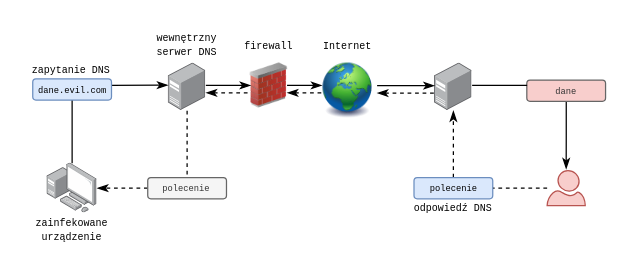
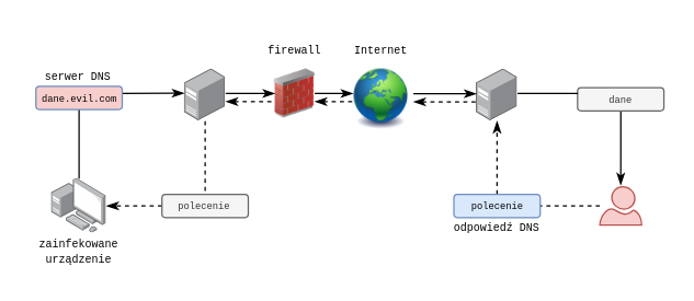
  <mxCell id="0" />
  <mxCell id="1" parent="0" />
  <mxCell id="2" style="edgeStyle=orthogonalEdgeStyle;rounded=0;orthogonalLoop=1;jettySize=auto;html=1;endArrow=none;endFill=0;" edge="1" parent="1" source="3" target="17"><mxGeometry relative="1" as="geometry" /></mxCell>
  <mxCell id="3" value="" style="image;points=[];aspect=fixed;html=1;align=center;shadow=0;dashed=0;image=img/lib/allied_telesis/computer_and_terminals/Personal_Computer_with_Server.svg;" vertex="1" parent="1"><mxGeometry x="37" y="130" width="40" height="40" as="geometry" /></mxCell>
  <mxCell id="4" value="&lt;p style=&quot;line-height: 80%;&quot;&gt;&lt;font style=&quot;font-size: 8px;&quot; face=&quot;Courier New&quot;&gt;zainfekowane urządzenie&lt;/font&gt;&lt;/p&gt;" style="text;html=1;strokeColor=none;fillColor=none;align=center;verticalAlign=middle;whiteSpace=wrap;rounded=0;" vertex="1" parent="1"><mxGeometry x="22" y="168" width="70" height="30" as="geometry" /></mxCell>
  <mxCell id="5" style="edgeStyle=orthogonalEdgeStyle;rounded=0;orthogonalLoop=1;jettySize=auto;html=1;entryX=0.5;entryY=0;entryDx=0;entryDy=0;endArrow=none;endFill=0;dashed=1;" edge="1" parent="1" source="6" target="24"><mxGeometry relative="1" as="geometry" /></mxCell>
  <mxCell id="6" value="" style="image;points=[];aspect=fixed;html=1;align=center;shadow=0;dashed=0;image=img/lib/allied_telesis/computer_and_terminals/Server_Desktop.svg;" vertex="1" parent="1"><mxGeometry x="134" y="50" width="29.98" height="38" as="geometry" /></mxCell>
- <mxCell id="7" value="&lt;p style=&quot;line-height: 80%;&quot;&gt;&lt;font style=&quot;font-size: 8px;&quot; face=&quot;Courier New&quot;&gt;wewnętrzny serwer DNS&lt;/font&gt;&lt;/p&gt;" style="text;html=1;strokeColor=none;fillColor=none;align=center;verticalAlign=middle;whiteSpace=wrap;rounded=0;" vertex="1" parent="1"><mxGeometry x="113.99" y="20" width="70" height="30" as="geometry" /></mxCell>
  <mxCell id="8" value="" style="image;points=[];aspect=fixed;html=1;align=center;shadow=0;dashed=0;image=img/lib/allied_telesis/computer_and_terminals/Server_Desktop.svg;" vertex="1" parent="1"><mxGeometry x="347.01" y="50" width="29.98" height="38" as="geometry" /></mxCell>
  <mxCell id="9" value="" style="image;html=1;image=img/lib/clip_art/networking/Firewall_02_128x128.png" vertex="1" parent="1"><mxGeometry x="195.99" y="50" width="36.98" height="36" as="geometry" /></mxCell>
  <mxCell id="10" value="&lt;p style=&quot;line-height: 100%;&quot;&gt;&lt;font face=&quot;Courier New&quot;&gt;&lt;span style=&quot;font-size: 8px;&quot;&gt;firewall&lt;/span&gt;&lt;/font&gt;&lt;/p&gt;" style="text;html=1;strokeColor=none;fillColor=none;align=center;verticalAlign=middle;whiteSpace=wrap;rounded=0;" vertex="1" parent="1"><mxGeometry x="192.97" y="30" width="43.02" height="10" as="geometry" /></mxCell>
  <mxCell id="11" style="edgeStyle=orthogonalEdgeStyle;rounded=0;orthogonalLoop=1;jettySize=auto;html=1;endArrow=classicThin;endFill=1;" edge="1" parent="1"><mxGeometry relative="1" as="geometry"><mxPoint x="347" y="68" as="targetPoint" /><mxPoint x="300.99" y="68" as="sourcePoint" /></mxGeometry></mxCell>
  <mxCell id="12" value="" style="image;html=1;image=img/lib/clip_art/general/Earth_globe_128x128.png" vertex="1" parent="1"><mxGeometry x="254" y="50" width="46.99" height="44" as="geometry" /></mxCell>
  <mxCell id="13" value="&lt;p style=&quot;line-height: 100%;&quot;&gt;&lt;font face=&quot;Courier New&quot;&gt;&lt;span style=&quot;font-size: 8px;&quot;&gt;Internet&lt;/span&gt;&lt;/font&gt;&lt;/p&gt;" style="text;html=1;strokeColor=none;fillColor=none;align=center;verticalAlign=middle;whiteSpace=wrap;rounded=0;" vertex="1" parent="1"><mxGeometry x="255.98" y="30" width="43.02" height="10" as="geometry" /></mxCell>
  <mxCell id="14" style="edgeStyle=orthogonalEdgeStyle;rounded=0;orthogonalLoop=1;jettySize=auto;html=1;entryX=1;entryY=0.5;entryDx=0;entryDy=0;endArrow=none;endFill=0;dashed=1;" edge="1" parent="1" source="15" target="22"><mxGeometry relative="1" as="geometry" /></mxCell>
  <mxCell id="15" value="" style="verticalLabelPosition=bottom;html=1;verticalAlign=top;align=center;strokeColor=#b85450;fillColor=#f8cecc;shape=mxgraph.azure.user;" vertex="1" parent="1"><mxGeometry x="437" y="136" width="30.5" height="28" as="geometry" /></mxCell>
  <mxCell id="16" style="edgeStyle=orthogonalEdgeStyle;rounded=0;orthogonalLoop=1;jettySize=auto;html=1;entryX=-0.007;entryY=0.544;entryDx=0;entryDy=0;entryPerimeter=0;endArrow=classicThin;endFill=1;" edge="1" parent="1"><mxGeometry relative="1" as="geometry"><mxPoint x="88.5" y="68" as="sourcePoint" /><mxPoint x="133.79" y="67.672" as="targetPoint" /><Array as="points"><mxPoint x="134" y="68" /></Array></mxGeometry></mxCell>
- <mxCell id="17" value="&lt;p style=&quot;line-height: 110%;&quot;&gt;&lt;font style=&quot;font-size: 7px;&quot; face=&quot;Courier New&quot;&gt;dane.evil.com&lt;/font&gt;&lt;/p&gt;" style="rounded=1;whiteSpace=wrap;html=1;fillColor=#dae8fc;strokeColor=#6c8ebf;" vertex="1" parent="1"><mxGeometry x="25.5" y="62.5" width="63" height="17" as="geometry" /></mxCell>
- <mxCell id="18" value="&lt;p style=&quot;line-height: 80%;&quot;&gt;&lt;font face=&quot;Courier New&quot;&gt;&lt;span style=&quot;font-size: 8px;&quot;&gt;zapytanie DNS&lt;/span&gt;&lt;/font&gt;&lt;/p&gt;" style="text;html=1;strokeColor=none;fillColor=none;align=center;verticalAlign=middle;whiteSpace=wrap;rounded=0;" vertex="1" parent="1"><mxGeometry x="20.49" y="50" width="73.02" height="10" as="geometry" /></mxCell>
+ <mxCell id="17" value="&lt;p style=&quot;line-height: 110%;&quot;&gt;&lt;font style=&quot;font-size: 7px;&quot; face=&quot;Courier New&quot;&gt;dane.evil.com&lt;/font&gt;&lt;/p&gt;" style="rounded=1;whiteSpace=wrap;html=1;fillColor=#f8cecc;strokeColor=#6c8ebf;" vertex="1" parent="1"><mxGeometry x="25.5" y="62.5" width="63" height="17" as="geometry" /></mxCell>
+ <mxCell id="18" value="&lt;p style=&quot;line-height: 80%;&quot;&gt;&lt;font face=&quot;Courier New&quot;&gt;&lt;span style=&quot;font-size: 8px;&quot;&gt;serwer DNS&lt;/span&gt;&lt;/font&gt;&lt;/p&gt;" style="text;html=1;strokeColor=none;fillColor=none;align=center;verticalAlign=middle;whiteSpace=wrap;rounded=0;" vertex="1" parent="1"><mxGeometry x="20.49" y="50" width="73.02" height="10" as="geometry" /></mxCell>
  <mxCell id="19" style="edgeStyle=orthogonalEdgeStyle;rounded=0;orthogonalLoop=1;jettySize=auto;html=1;endArrow=classicThin;endFill=1;" edge="1" parent="1" source="20"><mxGeometry relative="1" as="geometry"><mxPoint x="452.25" y="134.833" as="targetPoint" /></mxGeometry></mxCell>
- <mxCell id="20" value="&lt;p style=&quot;line-height: 110%;&quot;&gt;&lt;font style=&quot;font-size: 7px;&quot; face=&quot;Courier New&quot;&gt;dane&lt;/font&gt;&lt;/p&gt;" style="rounded=1;whiteSpace=wrap;html=1;fillColor=#f8cecc;fontColor=#333333;strokeColor=#666666;" vertex="1" parent="1"><mxGeometry x="420.75" y="63.5" width="63" height="17" as="geometry" /></mxCell>
+ <mxCell id="20" value="&lt;p style=&quot;line-height: 110%;&quot;&gt;&lt;font style=&quot;font-size: 7px;&quot; face=&quot;Courier New&quot;&gt;dane&lt;/font&gt;&lt;/p&gt;" style="rounded=1;whiteSpace=wrap;html=1;fillColor=#f5f5f5;fontColor=#333333;strokeColor=#666666;" vertex="1" parent="1"><mxGeometry x="420.75" y="63.5" width="63" height="17" as="geometry" /></mxCell>
  <mxCell id="21" style="edgeStyle=orthogonalEdgeStyle;rounded=0;orthogonalLoop=1;jettySize=auto;html=1;endArrow=classicThin;endFill=1;dashed=1;" edge="1" parent="1" source="22" target="8"><mxGeometry relative="1" as="geometry" /></mxCell>
  <mxCell id="22" value="&lt;p style=&quot;line-height: 80%;&quot;&gt;&lt;font face=&quot;Courier New&quot;&gt;&lt;span style=&quot;font-size: 7px;&quot;&gt;polecenie&lt;/span&gt;&lt;/font&gt;&lt;/p&gt;" style="rounded=1;whiteSpace=wrap;html=1;fillColor=#dae8fc;strokeColor=#6c8ebf;" vertex="1" parent="1"><mxGeometry x="330.5" y="141.5" width="63" height="17" as="geometry" /></mxCell>
  <mxCell id="23" style="edgeStyle=orthogonalEdgeStyle;rounded=0;orthogonalLoop=1;jettySize=auto;html=1;endArrow=classicThin;endFill=1;dashed=1;" edge="1" parent="1" source="24"><mxGeometry relative="1" as="geometry"><mxPoint x="77" y="150" as="targetPoint" /></mxGeometry></mxCell>
  <mxCell id="24" value="&lt;p style=&quot;line-height: 110%;&quot;&gt;&lt;font style=&quot;font-size: 7px;&quot; face=&quot;Courier New&quot;&gt;polecenie&lt;/font&gt;&lt;/p&gt;" style="rounded=1;whiteSpace=wrap;html=1;fillColor=#f5f5f5;fontColor=#333333;strokeColor=#666666;" vertex="1" parent="1"><mxGeometry x="117.49" y="141.5" width="63" height="17" as="geometry" /></mxCell>
  <mxCell id="25" value="&lt;p style=&quot;line-height: 80%;&quot;&gt;&lt;font face=&quot;Courier New&quot;&gt;&lt;span style=&quot;font-size: 8px;&quot;&gt;odpowiedź DNS&lt;/span&gt;&lt;/font&gt;&lt;/p&gt;" style="text;html=1;strokeColor=none;fillColor=none;align=center;verticalAlign=middle;whiteSpace=wrap;rounded=0;" vertex="1" parent="1"><mxGeometry x="326.25" y="161" width="71.51" height="10" as="geometry" /></mxCell>
  <mxCell id="26" style="edgeStyle=orthogonalEdgeStyle;rounded=0;orthogonalLoop=1;jettySize=auto;html=1;endArrow=classicThin;endFill=1;" edge="1" parent="1"><mxGeometry relative="1" as="geometry"><mxPoint x="163.98" y="67.86" as="sourcePoint" /><mxPoint x="200" y="68" as="targetPoint" /></mxGeometry></mxCell>
  <mxCell id="27" style="edgeStyle=orthogonalEdgeStyle;rounded=0;orthogonalLoop=1;jettySize=auto;html=1;endArrow=classicThin;endFill=1;" edge="1" parent="1"><mxGeometry relative="1" as="geometry"><mxPoint x="228.96" y="67.86" as="sourcePoint" /><mxPoint x="257" y="68" as="targetPoint" /></mxGeometry></mxCell>
  <mxCell id="28" style="edgeStyle=orthogonalEdgeStyle;rounded=0;orthogonalLoop=1;jettySize=auto;html=1;entryX=0;entryY=0.5;entryDx=0;entryDy=0;endArrow=none;endFill=0;" edge="1" parent="1"><mxGeometry relative="1" as="geometry"><mxPoint x="376.99" y="67.86" as="sourcePoint" /><mxPoint x="420.99" y="67.86" as="targetPoint" /></mxGeometry></mxCell>
  <mxCell id="29" style="edgeStyle=orthogonalEdgeStyle;rounded=0;orthogonalLoop=1;jettySize=auto;html=1;endArrow=none;endFill=0;startArrow=classicThin;startFill=1;dashed=1;" edge="1" parent="1"><mxGeometry relative="1" as="geometry"><mxPoint x="347" y="73.93" as="targetPoint" /><mxPoint x="300.99" y="73.93" as="sourcePoint" /></mxGeometry></mxCell>
  <mxCell id="30" style="edgeStyle=orthogonalEdgeStyle;rounded=0;orthogonalLoop=1;jettySize=auto;html=1;endArrow=none;endFill=0;startArrow=classicThin;startFill=1;dashed=1;" edge="1" parent="1"><mxGeometry relative="1" as="geometry"><mxPoint x="163.98" y="73.79" as="sourcePoint" /><mxPoint x="200" y="73.93" as="targetPoint" /></mxGeometry></mxCell>
  <mxCell id="31" style="edgeStyle=orthogonalEdgeStyle;rounded=0;orthogonalLoop=1;jettySize=auto;html=1;endArrow=none;endFill=0;startArrow=classicThin;startFill=1;dashed=1;" edge="1" parent="1"><mxGeometry relative="1" as="geometry"><mxPoint x="228.96" y="73.79" as="sourcePoint" /><mxPoint x="257" y="73.93" as="targetPoint" /></mxGeometry></mxCell>
